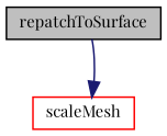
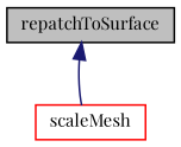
  digraph {
    rankdir=TB
    fontname="Playfair Display"
    node [fontname="Playfair Display" fontsize=10 shape=record]
    n1 [color=black fillcolor=grey75 fontcolor=black height=0.2 label=repatchToSurface style=filled width=0.4]
    n2 [color=red height=0.2 label=scaleMesh width=0.4]
-   n2 -> n1 [color=midnightblue dir=back fontname="Playfair Display" fontsize=10 labelfontname=Helvetica labelfontsize=10 style=solid]
+   n1 -> n2 [color=midnightblue dir=back fontname="Playfair Display" fontsize=10 labelfontname=Helvetica labelfontsize=10 style=solid]
  }
